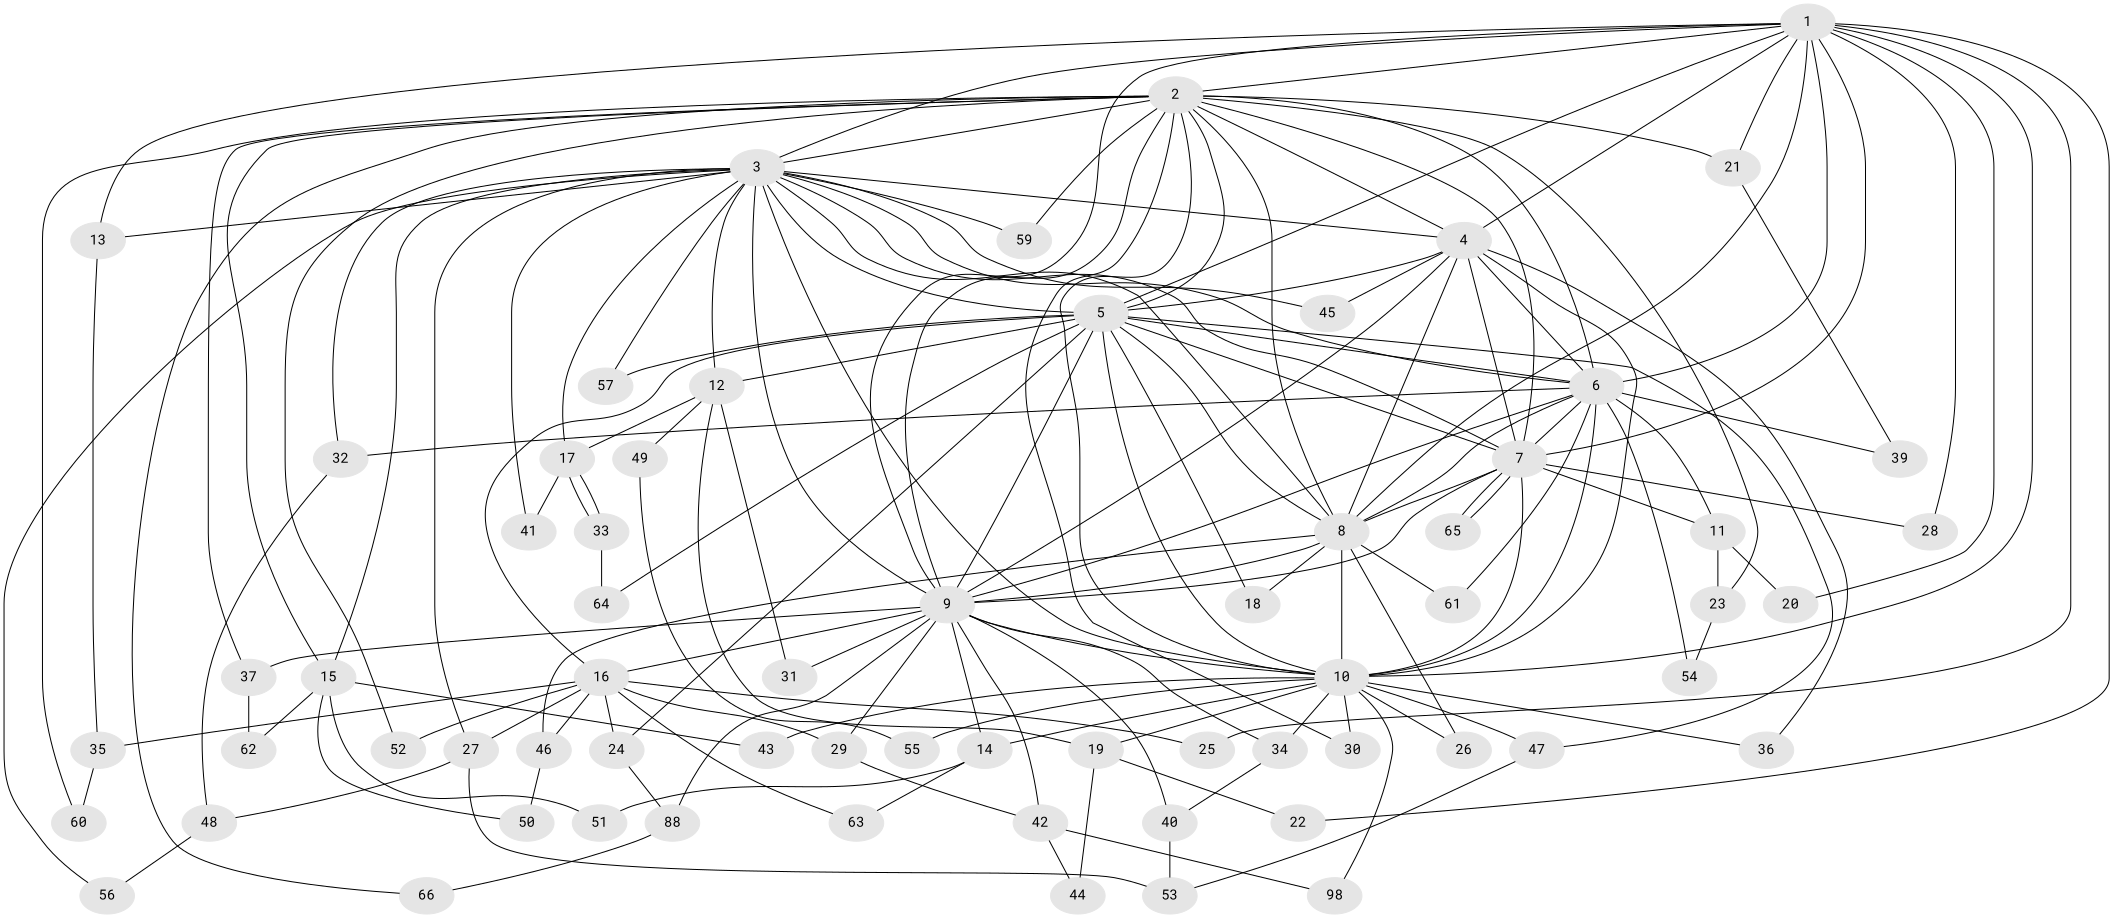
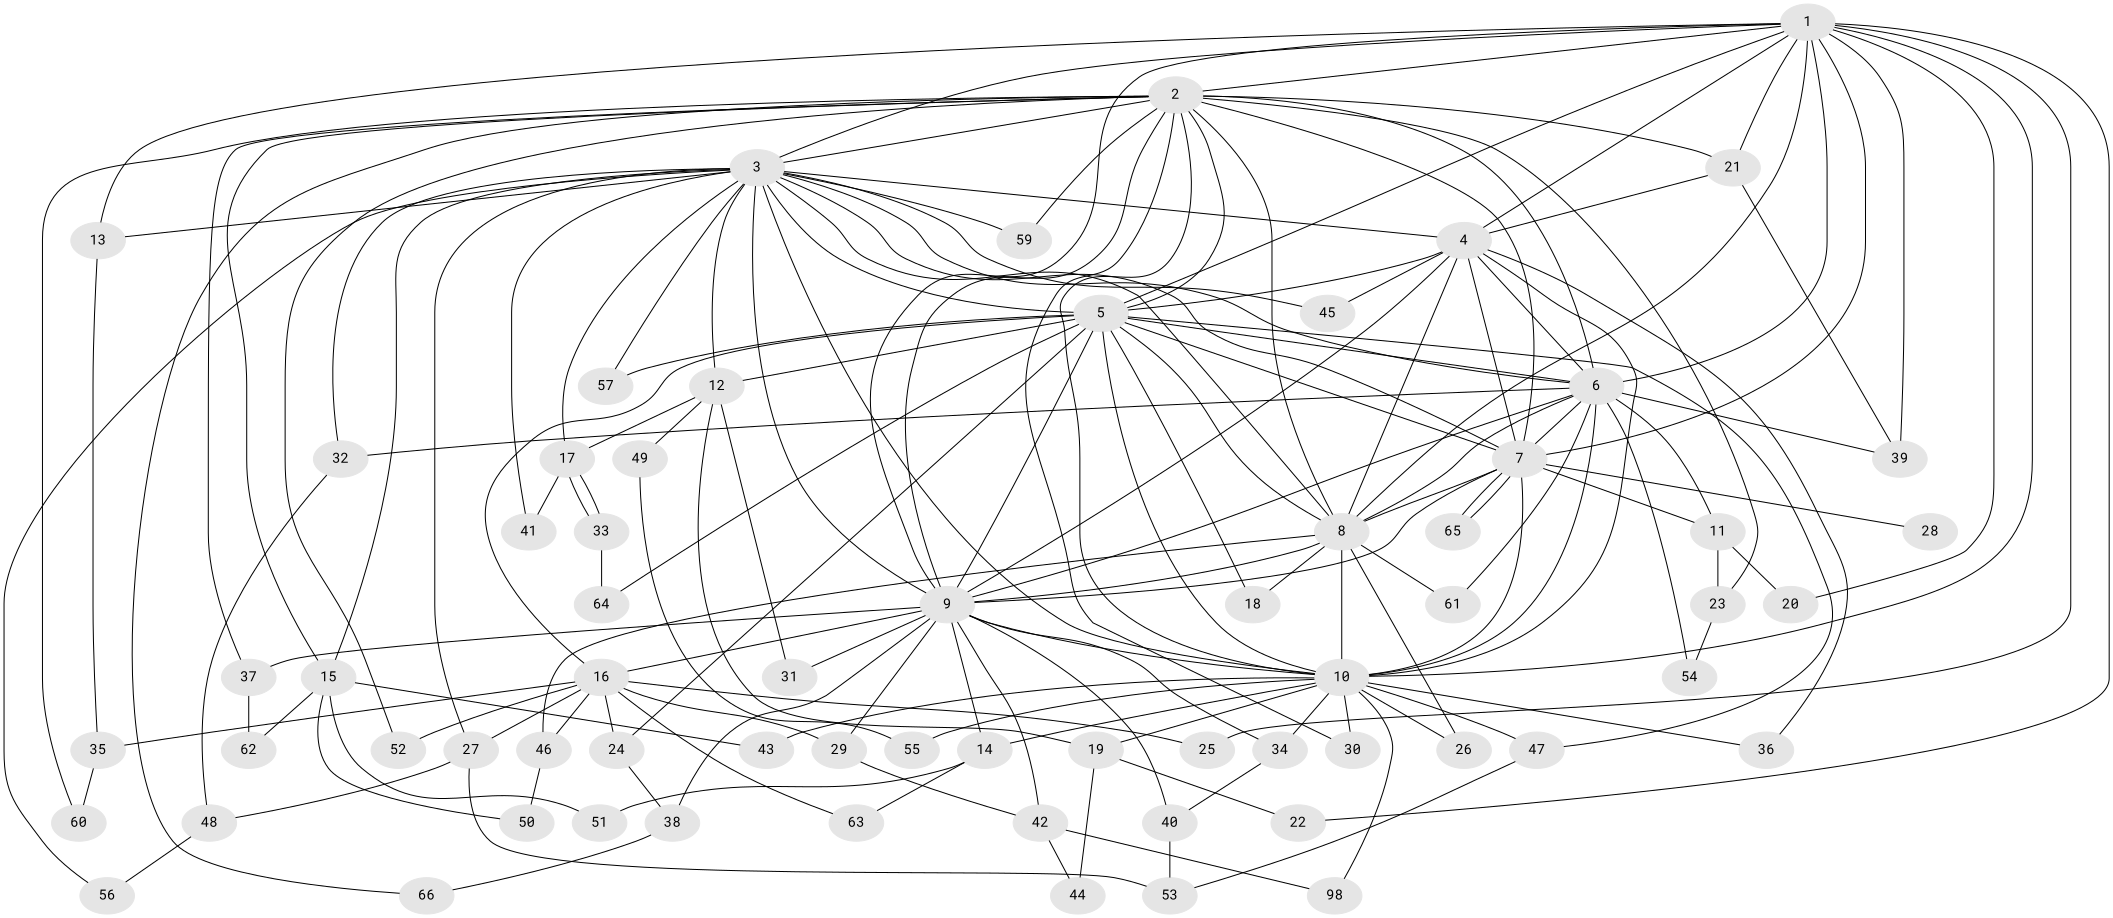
  graph {
    fontname="Roboto Mono"
    node [color=gray90 fontname="Roboto Mono" style=filled]
    edge [fontname="Roboto Mono"]
    1
    2
    3
    4
    5
    6
    7
    8
    9
    10
    13
    20
    21
    22
    25
    28
    15
    23
    30
    37
    52
    59
    60
    66
    12
    17
    27
    32
    41
    45
    56
    57
    36
    16
    18
    24
    47
    64
    11
    39
    54
    61
    65
    26
    46
    14
    29
    31
    34
-   38 [label=88]
+   38
    40
    42
    19
    43
    55
    n56 [label=98]
    35
    51
    50
    62
    49
    33
    48
    53
    63
    44
    1 -- 2
    1 -- 3
    1 -- 4
    1 -- 5
    1 -- 6
    1 -- 7
    1 -- 8
    1 -- 9
    1 -- 10
    1 -- 13
    1 -- 20
    1 -- 21
    1 -- 22
    1 -- 25
-   1 -- 28
+   1 -- 39
    2 -- 3
-   2 -- 4
+   21 -- 4
    2 -- 5
    2 -- 6
    2 -- 7
    2 -- 8
    2 -- 9
    2 -- 10
    2 -- 21
    2 -- 15
    2 -- 23
    2 -- 30
    2 -- 37
    2 -- 52
    2 -- 59
    2 -- 60
    2 -- 66
    3 -- 4
    3 -- 5
    3 -- 6
    3 -- 7
    3 -- 8
    3 -- 9
    3 -- 10
    3 -- 13
    3 -- 15
    3 -- 59
    3 -- 12
    3 -- 17
    3 -- 27
    3 -- 32
    3 -- 41
    3 -- 45
    3 -- 56
    3 -- 57
    4 -- 5
    4 -- 6
    4 -- 7
    4 -- 8
    4 -- 9
    4 -- 10
    4 -- 45
    4 -- 36
    5 -- 6
    5 -- 7
    5 -- 8
    5 -- 9
    5 -- 10
    5 -- 12
    5 -- 57
    5 -- 16
    5 -- 18
    5 -- 24
    5 -- 47
    5 -- 64
    6 -- 7
    6 -- 8
    6 -- 9
    6 -- 10
    6 -- 32
    6 -- 11
    6 -- 39
    6 -- 54
    6 -- 61
    7 -- 8
    7 -- 9
    7 -- 10
    7 -- 28
    7 -- 11
    7 -- 65
    7 -- 65
    8 -- 9
    8 -- 10
    8 -- 18
    8 -- 61
    8 -- 26
    8 -- 46
    9 -- 10
    9 -- 37
    9 -- 16
    9 -- 14
    9 -- 29
    9 -- 31
    9 -- 34
    9 -- 38
    9 -- 40
    9 -- 42
    10 -- 30
    10 -- 36
    10 -- 47
    10 -- 26
    10 -- 14
    10 -- 34
    10 -- 19
    10 -- 43
    10 -- 55
    10 -- n56
    13 -- 35
    21 -- 39
    15 -- 43
    15 -- 51
    15 -- 50
    15 -- 62
    23 -- 54
    37 -- 62
    12 -- 17
    12 -- 31
    12 -- 19
    12 -- 49
    17 -- 41
    17 -- 33
    17 -- 33
    27 -- 48
    27 -- 53
    32 -- 48
    16 -- 25
    16 -- 52
    16 -- 27
    16 -- 24
    16 -- 46
    16 -- 29
    16 -- 35
    16 -- 63
    24 -- 38
    47 -- 53
    11 -- 20
    11 -- 23
    46 -- 50
    14 -- 51
    14 -- 63
    29 -- 42
    34 -- 40
    38 -- 66
    40 -- 53
    42 -- n56
    42 -- 44
    19 -- 22
    19 -- 44
    35 -- 60
    49 -- 55
    33 -- 64
    48 -- 56
  }
